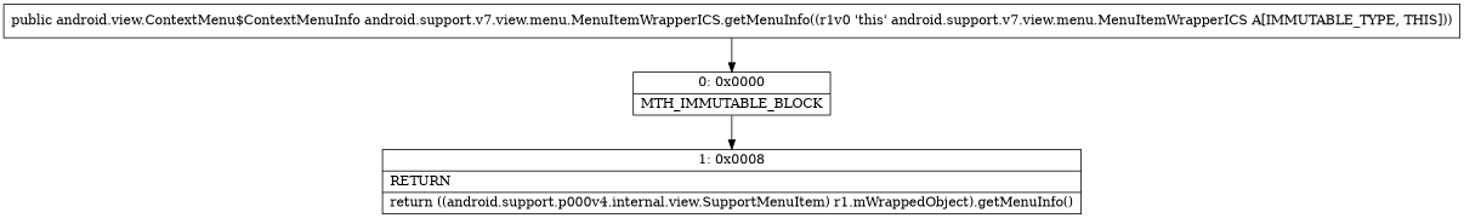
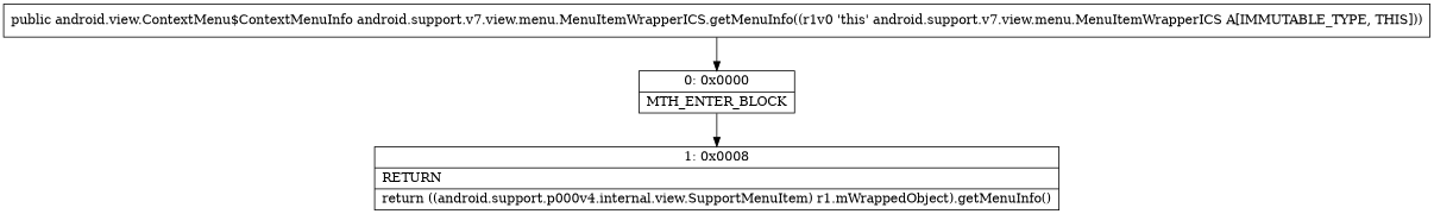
  digraph {
    node [shape=record]
-   n1 [label="{0\:\ 0x0000|MTH_IMMUTABLE_BLOCK\l}"]
+   n1 [label="{0\:\ 0x0000|MTH_ENTER_BLOCK\l}"]
    n2 [label="{1\:\ 0x0008|RETURN\l|return ((android.support.p000v4.internal.view.SupportMenuItem) r1.mWrappedObject).getMenuInfo()\l}"]
    n3 [label="{public android.view.ContextMenu$ContextMenuInfo android.support.v7.view.menu.MenuItemWrapperICS.getMenuInfo((r1v0 'this' android.support.v7.view.menu.MenuItemWrapperICS A[IMMUTABLE_TYPE, THIS])) }"]
    n1 -> n2
    n3 -> n1
  }
